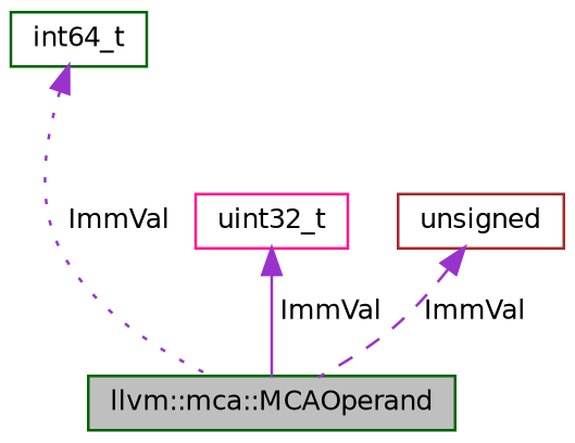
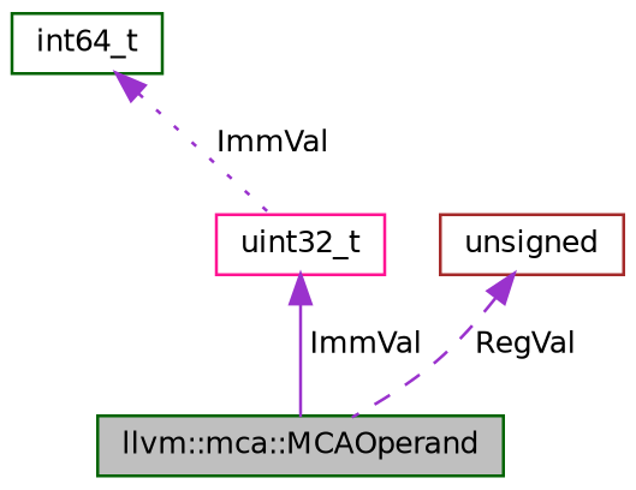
  digraph {
    node [color=darkgreen fontname=Helvetica fontsize=10 shape=record]
    edge [color=darkorchid3 dir=back fontname=Helvetica fontsize=10 labelfontname=Helvetica labelfontsize=10]
    n1 [fillcolor=grey75 fontcolor=black height=0.2 label="llvm::mca::MCAOperand" style=filled width=0.4]
    n2 [height=0.2 label=int64_t width=0.4]
    n3 [color=deeppink height=0.2 label=uint32_t width=0.4]
    n4 [color=brown height=0.2 label=unsigned width=0.4]
-   n2 -> n1 [label=" ImmVal" style=dotted]
+   n2 -> n3 [label=" ImmVal" style=dotted]
    n3 -> n1 [label=" ImmVal" style=solid]
-   n4 -> n1 [label=" ImmVal" style=dashed]
+   n4 -> n1 [label=" RegVal" style=dashed]
  }
